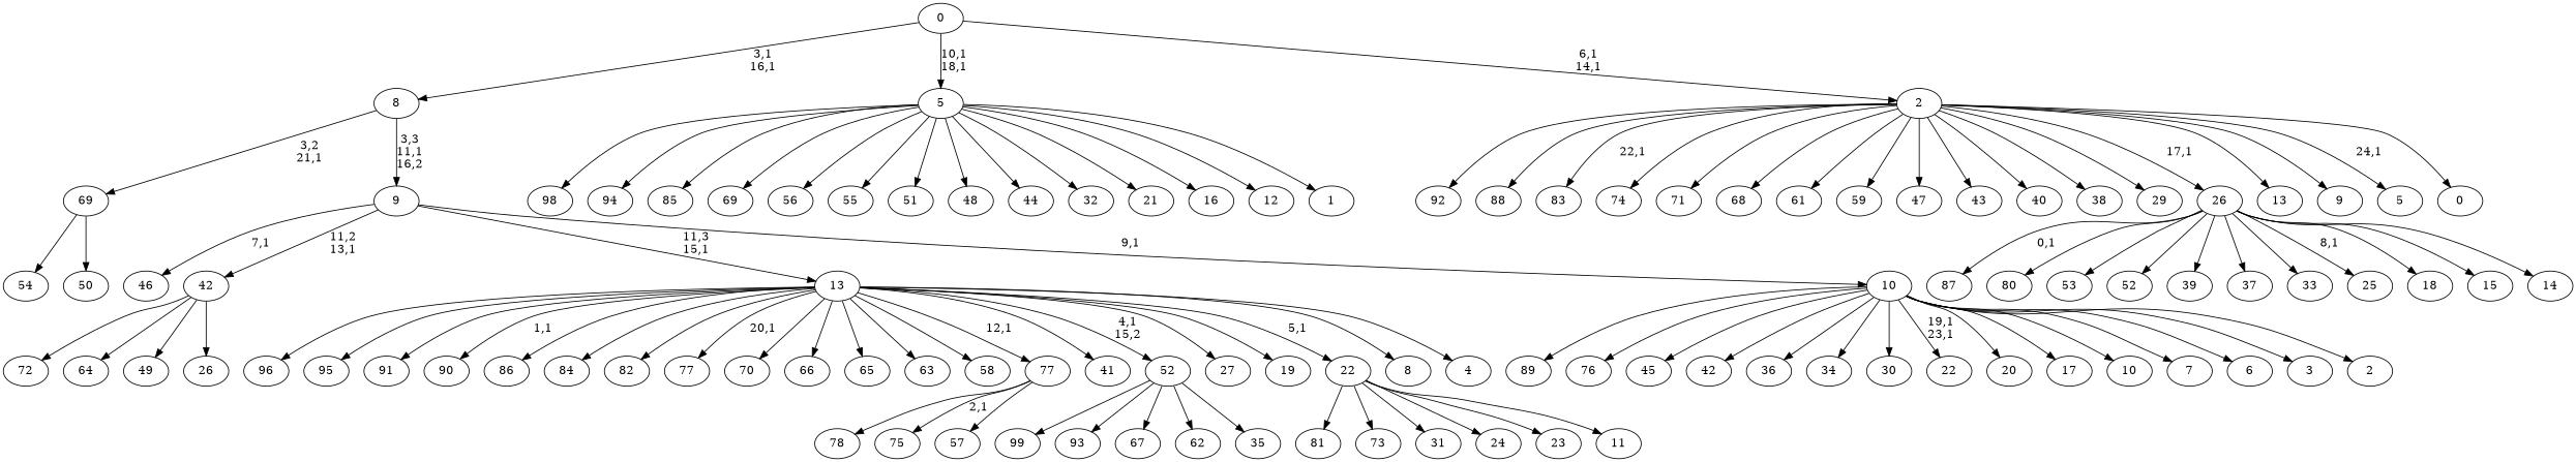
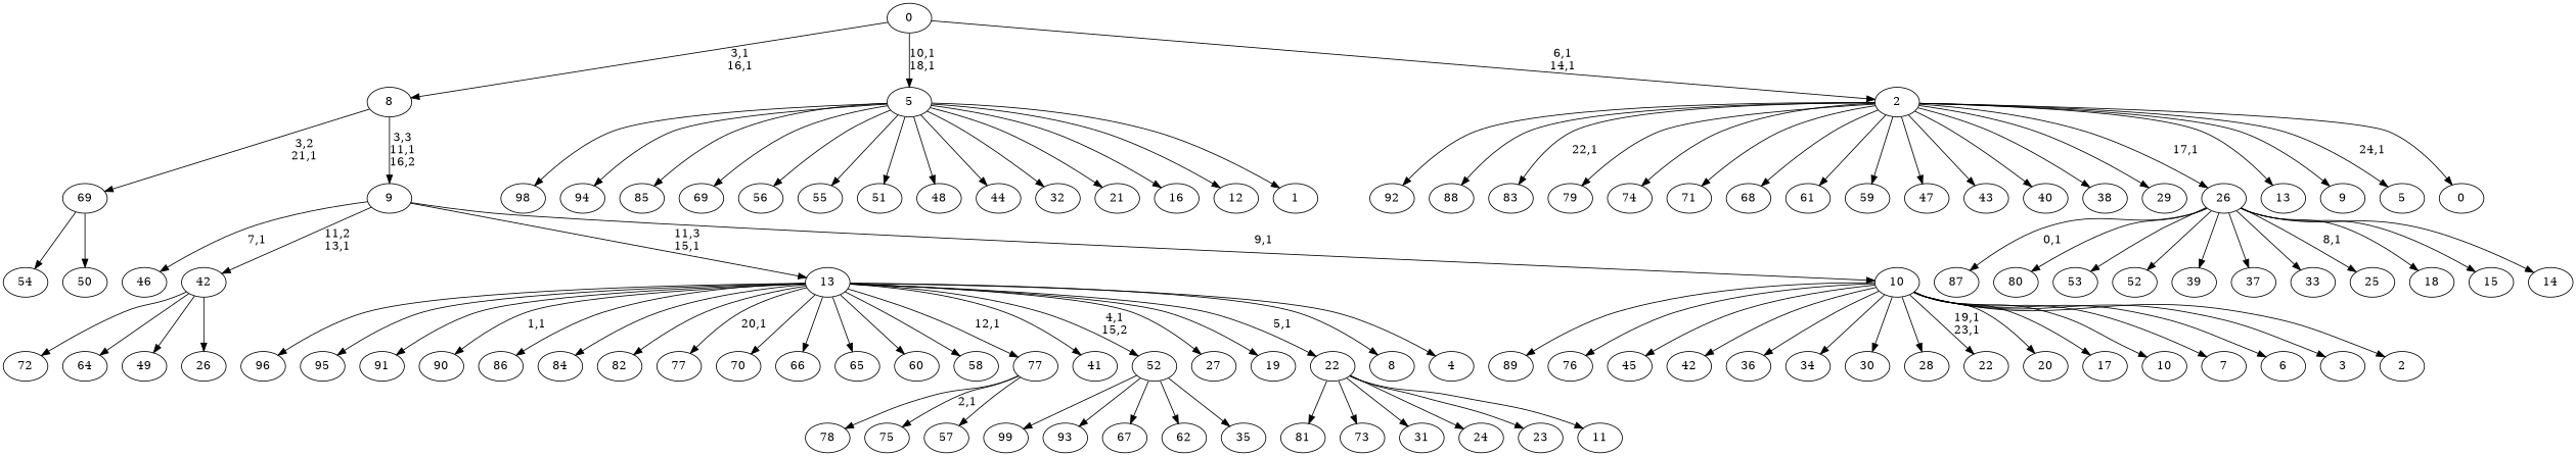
  digraph {
    n1 [label=99]
    n2 [label=98]
    n3 [label=96]
    n4 [label=95]
    n5 [label=94]
    n6 [label=93]
    n7 [label=92]
    n8 [label=91]
    n9 [label=90]
    n10 [label=89]
    n11 [label=88]
    n12 [label=87]
    n13 [label=86]
    n14 [label=85]
    n15 [label=84]
    n16 [label=83]
    n17 [label=82]
    n18 [label=81]
    n19 [label=80]
+   n20 [label=79]
    n21 [label=78]
    n22 [label=77]
    n23 [label=76]
    n24 [label=75]
    n25 [label=74]
    n26 [label=73]
    n27 [label=72]
    n28 [label=71]
    n29 [label=70]
    n30 [label=69]
    n31 [label=68]
    n32 [label=67]
    n33 [label=66]
    n34 [label=65]
    n35 [label=64]
    n36 [label=62]
    n37 [label=61]
-   n38 [label=63]
+   n38 [label=60]
    n39 [label=59]
    n40 [label=58]
    n41 [label=57]
    77
    n43 [label=56]
    n44 [label=55]
    n45 [label=54]
    n46 [label=53]
    n47 [label=52]
    n48 [label=51]
    n49 [label=50]
    69
    n51 [label=49]
    n52 [label=48]
    n53 [label=47]
    n54 [label=46]
    n55 [label=45]
    n56 [label=44]
    n57 [label=43]
    n58 [label=42]
    n59 [label=41]
    n60 [label=40]
    n61 [label=39]
    n62 [label=38]
    n63 [label=37]
    n64 [label=36]
    n65 [label=35]
    52
    n67 [label=34]
    n68 [label=33]
    n69 [label=32]
    n70 [label=31]
    n71 [label=30]
    n72 [label=29]
+   n73 [label=28]
    n74 [label=27]
    n75 [label=26]
    42
    n77 [label=25]
    n78 [label=24]
    n79 [label=23]
    n80 [label=22]
    n81 [label=21]
    n82 [label=20]
    n83 [label=19]
    n84 [label=18]
    n85 [label=17]
    n86 [label=16]
    n87 [label=15]
    n88 [label=14]
    26
    n90 [label=13]
    n91 [label=12]
    n92 [label=11]
    22
    n94 [label=10]
    n95 [label=9]
    n96 [label=8]
    n97 [label=7]
    n98 [label=6]
    n99 [label=5]
    n100 [label=4]
    13
    n102 [label=3]
    n103 [label=2]
    10
    9
    8
    n107 [label=1]
    5
    n109 [label=0]
    2
    0
    77 -> n21
    77 -> n24 [label="2,1"]
    77 -> n41
    69 -> n45
    69 -> n49
    52 -> n1
    52 -> n6
    52 -> n32
    52 -> n36
    52 -> n65
    42 -> n27
    42 -> n35
    42 -> n51
    42 -> n75
    26 -> n12 [label="0,1"]
    26 -> n19
    26 -> n46
    26 -> n47
    26 -> n61
    26 -> n63
    26 -> n68
    26 -> n77 [label="8,1"]
    26 -> n84
    26 -> n87
    26 -> n88
    22 -> n18
    22 -> n26
    22 -> n70
    22 -> n78
    22 -> n79
    22 -> n92
    13 -> n3
    13 -> n4
    13 -> n8
    13 -> n9 [label="1,1"]
    13 -> n13
    13 -> n15
    13 -> n17
    13 -> n22 [label="20,1"]
    13 -> n29
    13 -> n33
    13 -> n34
    13 -> n38
    13 -> n40
    13 -> 77 [label="12,1"]
    13 -> n59
    13 -> 52 [label="4,1\n15,2"]
    13 -> n74
    13 -> n83
    13 -> 22 [label="5,1"]
    13 -> n96
    13 -> n100
    10 -> n10
    10 -> n23
    10 -> n55
    10 -> n58
    10 -> n64
    10 -> n67
    10 -> n71
+   10 -> n73
    10 -> n80 [label="19,1\n23,1"]
    10 -> n82
    10 -> n85
    10 -> n94
    10 -> n97
    10 -> n98
    10 -> n102
    10 -> n103
    9 -> n54 [label="7,1"]
    9 -> 42 [label="11,2\n13,1"]
    9 -> 13 [label="11,3\n15,1"]
    9 -> 10 [label="9,1"]
    8 -> 69 [label="3,2\n21,1"]
    8 -> 9 [label="3,3\n11,1\n16,2"]
    5 -> n2
    5 -> n5
    5 -> n14
    5 -> n30
    5 -> n43
    5 -> n44
    5 -> n48
    5 -> n52
    5 -> n56
    5 -> n69
    5 -> n81
    5 -> n86
    5 -> n91
    5 -> n107
    2 -> n7
    2 -> n11
    2 -> n16 [label="22,1"]
+   2 -> n20
    2 -> n25
    2 -> n28
    2 -> n31
    2 -> n37
    2 -> n39
    2 -> n53
    2 -> n57
    2 -> n60
    2 -> n62
    2 -> n72
    2 -> 26 [label="17,1"]
    2 -> n90
    2 -> n95
    2 -> n99 [label="24,1"]
    2 -> n109
    0 -> 8 [label="3,1\n16,1"]
    0 -> 5 [label="10,1\n18,1"]
    0 -> 2 [label="6,1\n14,1"]
  }
